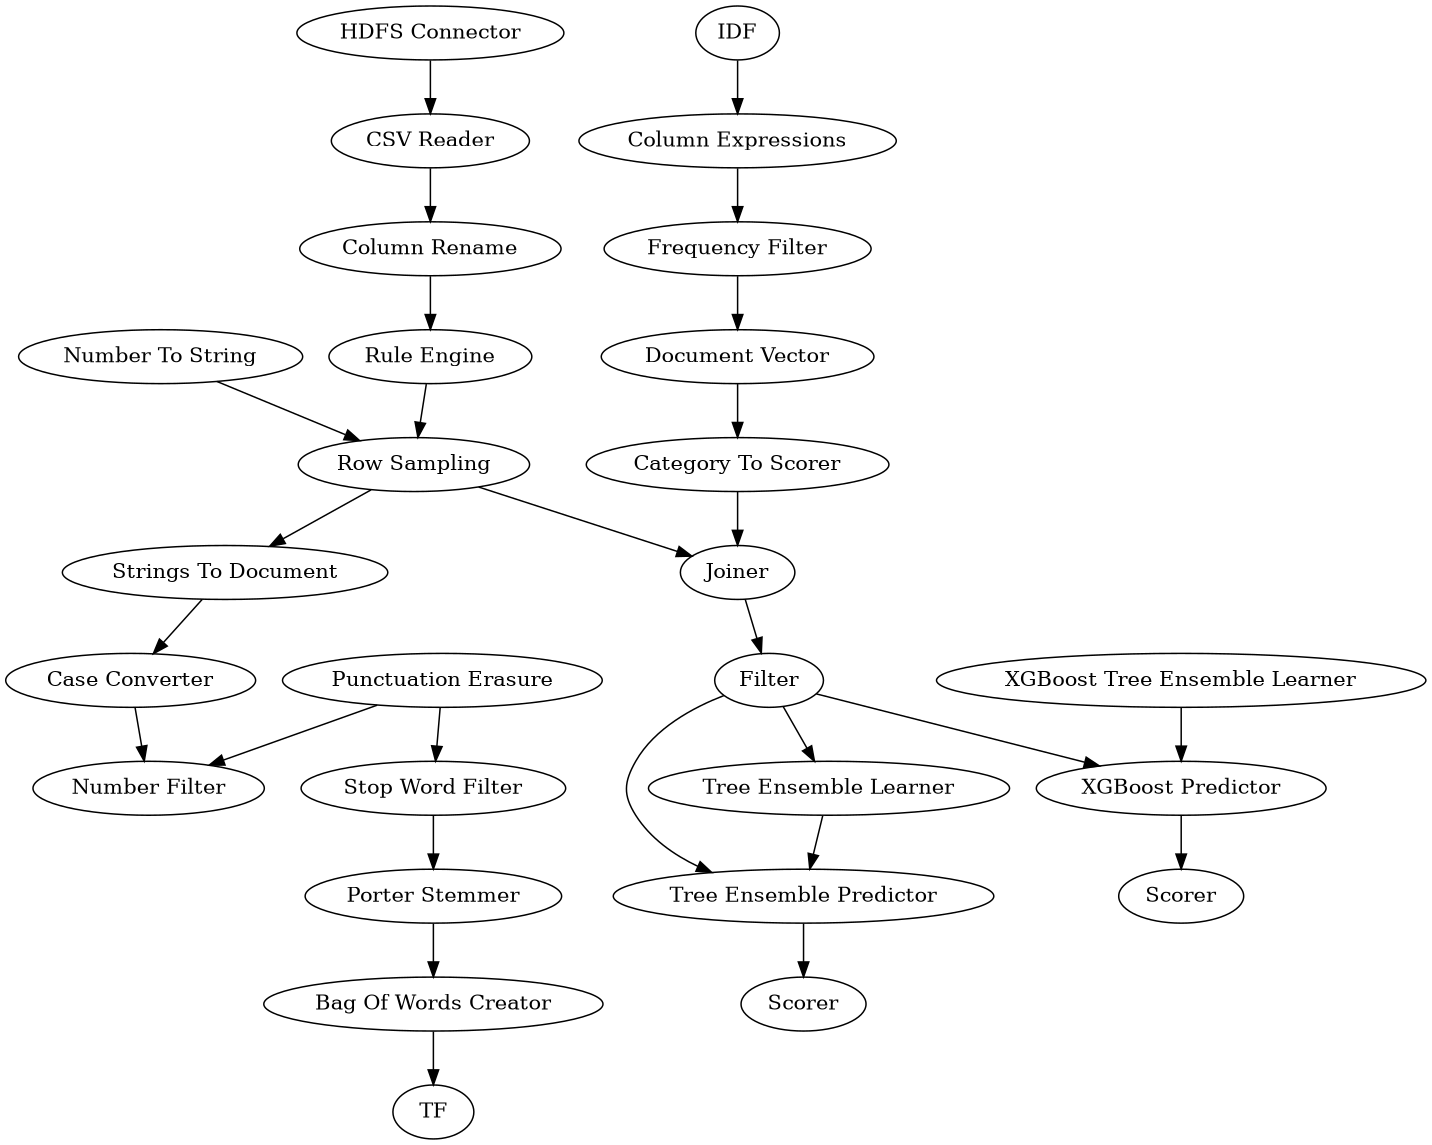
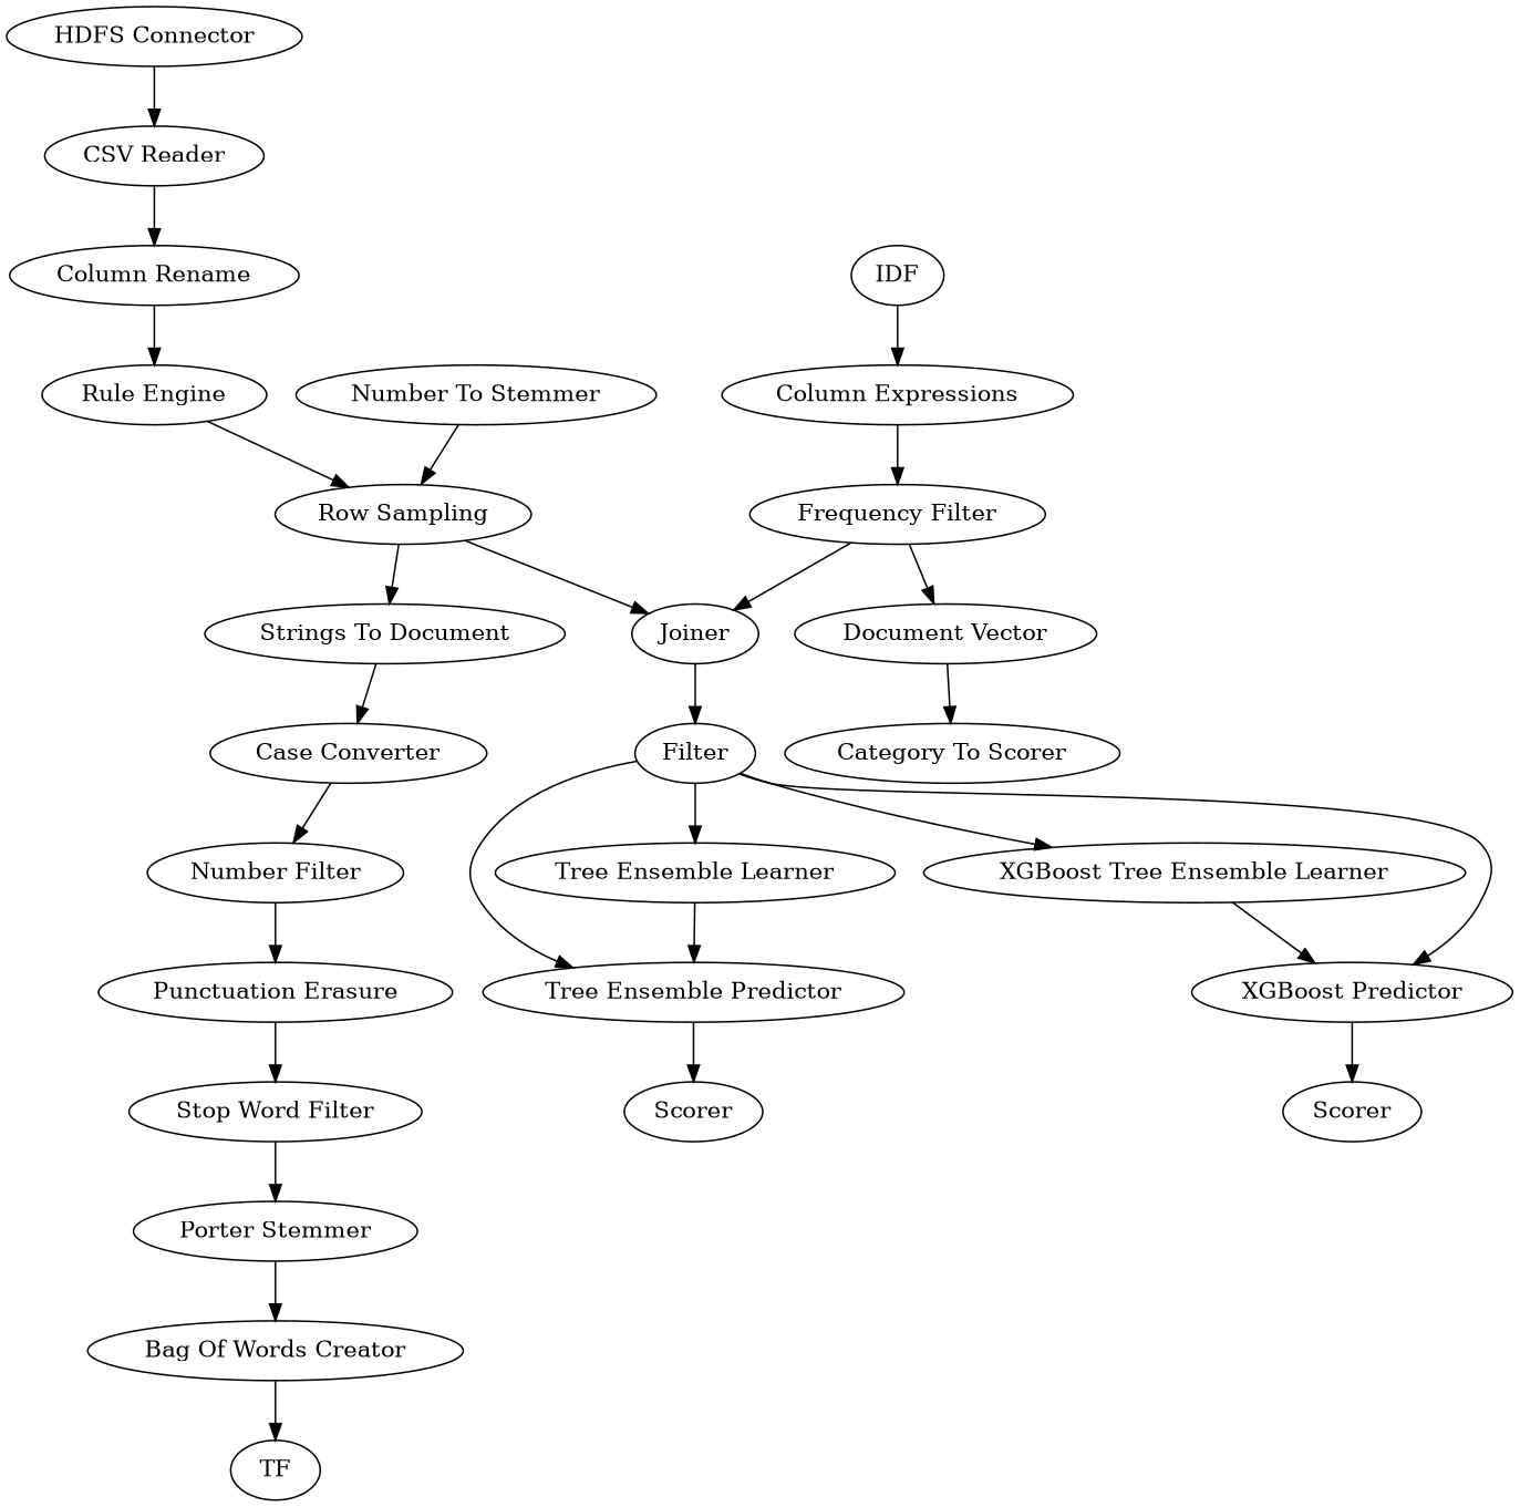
  digraph {
    rankdir=TB
    n1 [label="HDFS Connector"]
    n2 [label="CSV Reader"]
    n3 [label="Column Rename"]
    n4 [label="Rule Engine"]
    n5 [label="Row Sampling"]
-   n6 [label="Number To String"]
+   n6 [label="Number To Stemmer"]
    n7 [label="Strings To Document"]
    n8 [label=Joiner]
    n9 [label="Case Converter"]
    n10 [label=Filter]
    n11 [label="Number Filter"]
    n12 [label="Punctuation Erasure"]
    n13 [label="Stop Word Filter"]
    n14 [label="Porter Stemmer"]
    n15 [label="Bag Of Words Creator"]
    n16 [label=TF]
    n17 [label=IDF]
    n18 [label="Column Expressions"]
    n19 [label="Frequency Filter"]
    n20 [label="Document Vector"]
    n21 [label="Category To Scorer"]
    n22 [label="Tree Ensemble Predictor"]
    n23 [label="XGBoost Tree Ensemble Learner"]
    n24 [label="XGBoost Predictor"]
    n25 [label="Tree Ensemble Learner"]
    n26 [label=Scorer]
    n27 [label=Scorer]
    n1 -> n2
    n2 -> n3
    n3 -> n4
    n4 -> n5
    n5 -> n7
    n5 -> n8
    n6 -> n5
    n7 -> n9
    n8 -> n10
    n9 -> n11
    n10 -> n22
+   n10 -> n23
    n10 -> n24
    n10 -> n25
-   n12 -> n11
+   n11 -> n12
    n12 -> n13
    n13 -> n14
    n14 -> n15
    n15 -> n16
    n17 -> n18
    n18 -> n19
    n19 -> n20
    n20 -> n21
-   n21 -> n8
+   n19 -> n8
    n22 -> n26
    n23 -> n24
    n24 -> n27
    n25 -> n22
  }
